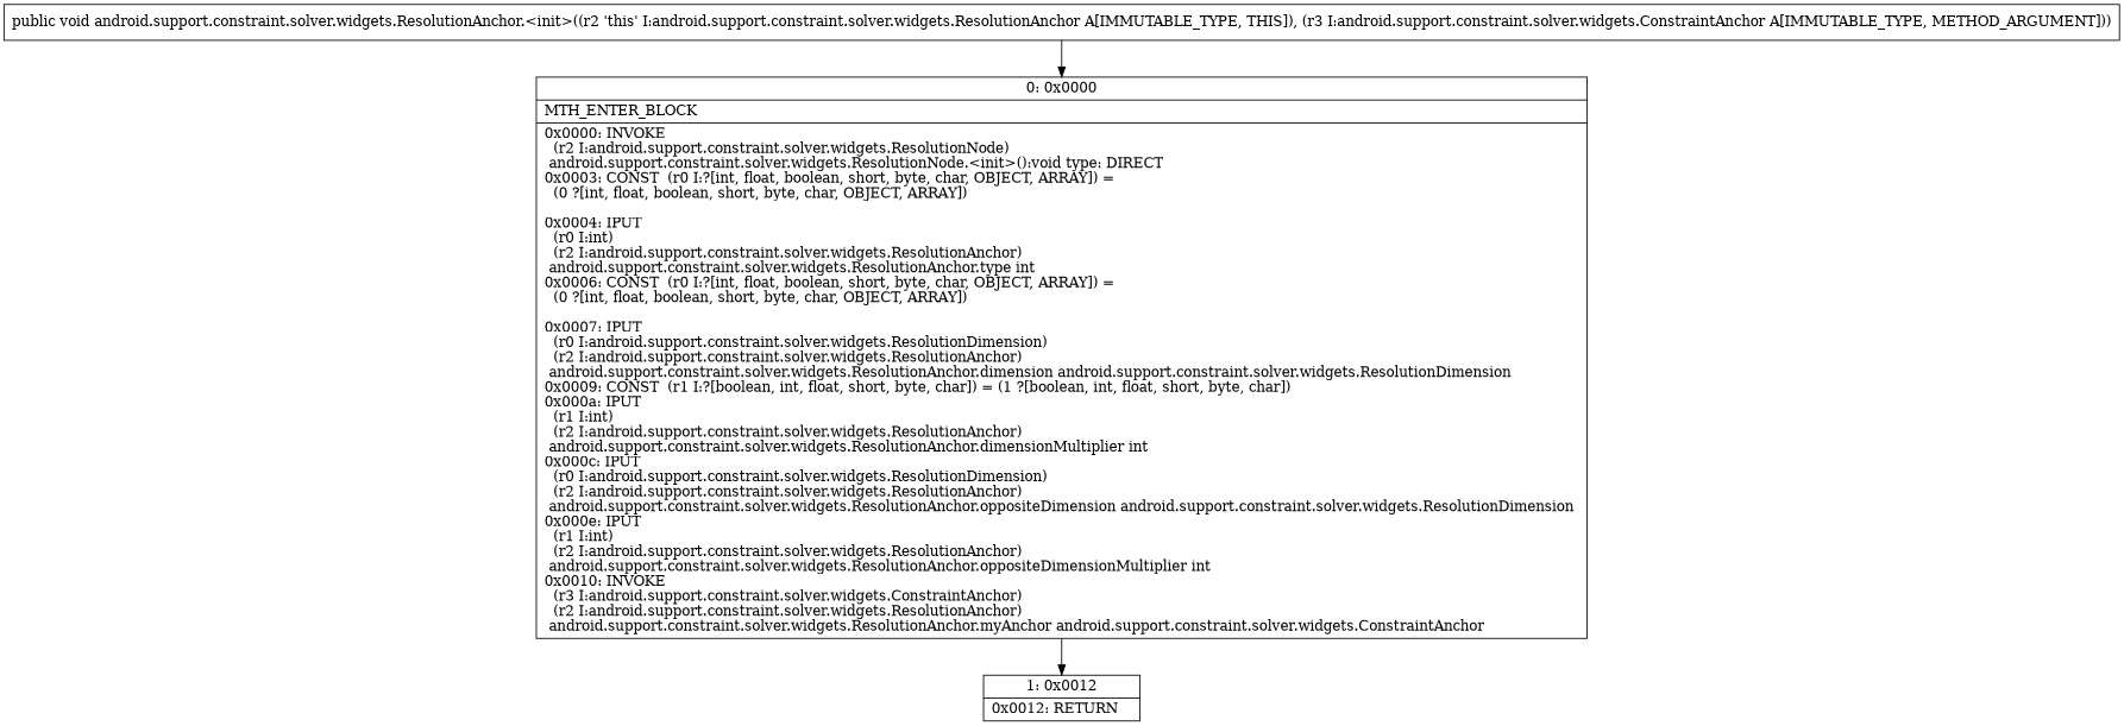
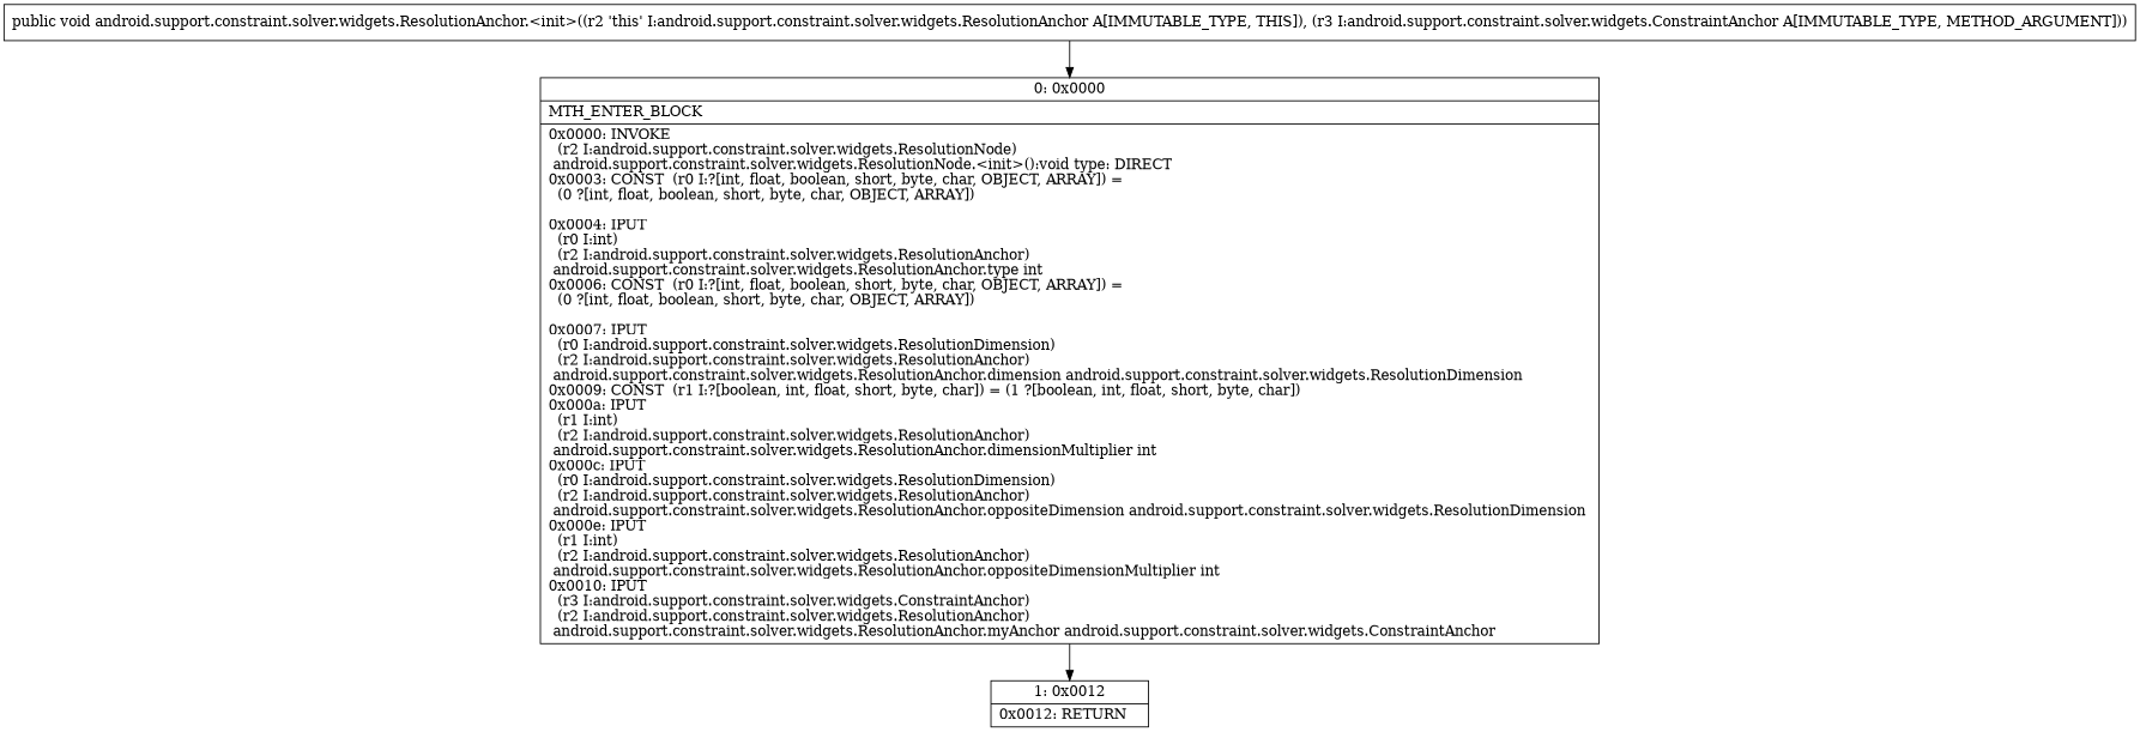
  digraph {
    node [shape=record]
-   n1 [label="{0\:\ 0x0000|MTH_ENTER_BLOCK\l|0x0000: INVOKE  \l  (r2 I:android.support.constraint.solver.widgets.ResolutionNode)\l android.support.constraint.solver.widgets.ResolutionNode.\<init\>():void type: DIRECT \l0x0003: CONST  (r0 I:?[int, float, boolean, short, byte, char, OBJECT, ARRAY]) = \l  (0 ?[int, float, boolean, short, byte, char, OBJECT, ARRAY])\l \l0x0004: IPUT  \l  (r0 I:int)\l  (r2 I:android.support.constraint.solver.widgets.ResolutionAnchor)\l android.support.constraint.solver.widgets.ResolutionAnchor.type int \l0x0006: CONST  (r0 I:?[int, float, boolean, short, byte, char, OBJECT, ARRAY]) = \l  (0 ?[int, float, boolean, short, byte, char, OBJECT, ARRAY])\l \l0x0007: IPUT  \l  (r0 I:android.support.constraint.solver.widgets.ResolutionDimension)\l  (r2 I:android.support.constraint.solver.widgets.ResolutionAnchor)\l android.support.constraint.solver.widgets.ResolutionAnchor.dimension android.support.constraint.solver.widgets.ResolutionDimension \l0x0009: CONST  (r1 I:?[boolean, int, float, short, byte, char]) = (1 ?[boolean, int, float, short, byte, char]) \l0x000a: IPUT  \l  (r1 I:int)\l  (r2 I:android.support.constraint.solver.widgets.ResolutionAnchor)\l android.support.constraint.solver.widgets.ResolutionAnchor.dimensionMultiplier int \l0x000c: IPUT  \l  (r0 I:android.support.constraint.solver.widgets.ResolutionDimension)\l  (r2 I:android.support.constraint.solver.widgets.ResolutionAnchor)\l android.support.constraint.solver.widgets.ResolutionAnchor.oppositeDimension android.support.constraint.solver.widgets.ResolutionDimension \l0x000e: IPUT  \l  (r1 I:int)\l  (r2 I:android.support.constraint.solver.widgets.ResolutionAnchor)\l android.support.constraint.solver.widgets.ResolutionAnchor.oppositeDimensionMultiplier int \l0x0010: INVOKE  \l  (r3 I:android.support.constraint.solver.widgets.ConstraintAnchor)\l  (r2 I:android.support.constraint.solver.widgets.ResolutionAnchor)\l android.support.constraint.solver.widgets.ResolutionAnchor.myAnchor android.support.constraint.solver.widgets.ConstraintAnchor \l}"]
+   n1 [label="{0\:\ 0x0000|MTH_ENTER_BLOCK\l|0x0000: INVOKE  \l  (r2 I:android.support.constraint.solver.widgets.ResolutionNode)\l android.support.constraint.solver.widgets.ResolutionNode.\<init\>():void type: DIRECT \l0x0003: CONST  (r0 I:?[int, float, boolean, short, byte, char, OBJECT, ARRAY]) = \l  (0 ?[int, float, boolean, short, byte, char, OBJECT, ARRAY])\l \l0x0004: IPUT  \l  (r0 I:int)\l  (r2 I:android.support.constraint.solver.widgets.ResolutionAnchor)\l android.support.constraint.solver.widgets.ResolutionAnchor.type int \l0x0006: CONST  (r0 I:?[int, float, boolean, short, byte, char, OBJECT, ARRAY]) = \l  (0 ?[int, float, boolean, short, byte, char, OBJECT, ARRAY])\l \l0x0007: IPUT  \l  (r0 I:android.support.constraint.solver.widgets.ResolutionDimension)\l  (r2 I:android.support.constraint.solver.widgets.ResolutionAnchor)\l android.support.constraint.solver.widgets.ResolutionAnchor.dimension android.support.constraint.solver.widgets.ResolutionDimension \l0x0009: CONST  (r1 I:?[boolean, int, float, short, byte, char]) = (1 ?[boolean, int, float, short, byte, char]) \l0x000a: IPUT  \l  (r1 I:int)\l  (r2 I:android.support.constraint.solver.widgets.ResolutionAnchor)\l android.support.constraint.solver.widgets.ResolutionAnchor.dimensionMultiplier int \l0x000c: IPUT  \l  (r0 I:android.support.constraint.solver.widgets.ResolutionDimension)\l  (r2 I:android.support.constraint.solver.widgets.ResolutionAnchor)\l android.support.constraint.solver.widgets.ResolutionAnchor.oppositeDimension android.support.constraint.solver.widgets.ResolutionDimension \l0x000e: IPUT  \l  (r1 I:int)\l  (r2 I:android.support.constraint.solver.widgets.ResolutionAnchor)\l android.support.constraint.solver.widgets.ResolutionAnchor.oppositeDimensionMultiplier int \l0x0010: IPUT  \l  (r3 I:android.support.constraint.solver.widgets.ConstraintAnchor)\l  (r2 I:android.support.constraint.solver.widgets.ResolutionAnchor)\l android.support.constraint.solver.widgets.ResolutionAnchor.myAnchor android.support.constraint.solver.widgets.ConstraintAnchor \l}"]
    n2 [label="{1\:\ 0x0012|0x0012: RETURN   \l}"]
    n3 [label="{public void android.support.constraint.solver.widgets.ResolutionAnchor.\<init\>((r2 'this' I:android.support.constraint.solver.widgets.ResolutionAnchor A[IMMUTABLE_TYPE, THIS]), (r3 I:android.support.constraint.solver.widgets.ConstraintAnchor A[IMMUTABLE_TYPE, METHOD_ARGUMENT])) }"]
    n1 -> n2
    n3 -> n1
  }
